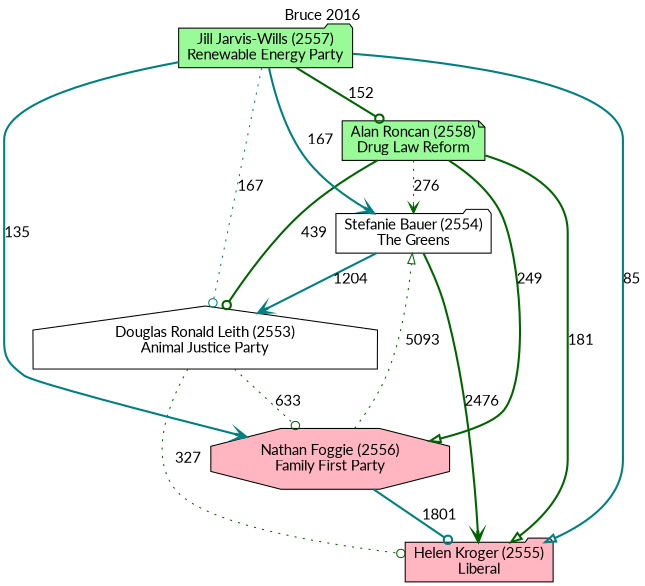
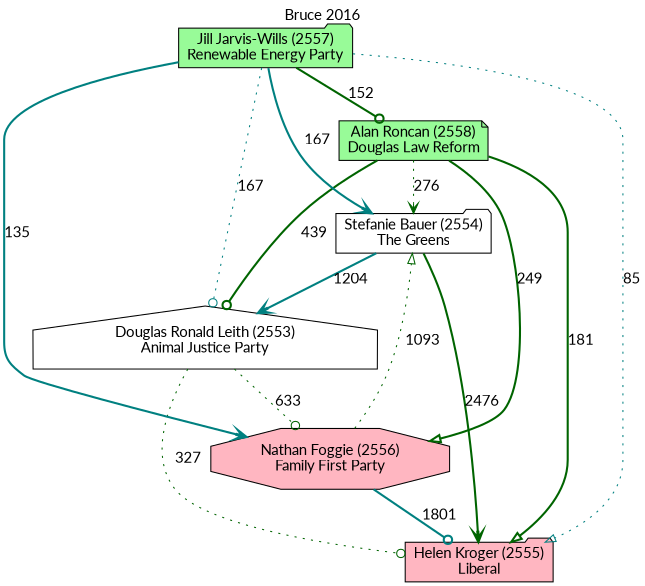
  digraph {
    fontname=Lato
    label="Bruce 2016"
    labelloc=t
    mclimit=10
    node [fillcolor=lightpink fontname=Lato shape=folder style=filled]
    edge [arrowhead=odot color=darkgreen fontname=Lato style=bold]
    n1 [label="Helen Kroger (2555)\nLiberal"]
    n2 [fillcolor=white label="Stefanie Bauer (2554)\nThe Greens"]
    n3 [fillcolor=white label="Douglas Ronald Leith (2553)\nAnimal Justice Party" shape=house]
    n4 [label="Nathan Foggie (2556)\nFamily First Party" shape=octagon]
-   n5 [fillcolor=palegreen label="Alan Roncan (2558)\nDrug Law Reform" shape=note]
+   n5 [fillcolor=palegreen label="Alan Roncan (2558)\nDouglas Law Reform" shape=note]
    n6 [fillcolor=palegreen label="Jill Jarvis-Wills (2557)\nRenewable Energy Party"]
    n2 -> n1 [arrowhead=vee label=2476]
    n2 -> n3 [arrowhead=vee color=teal label=1204]
    n3 -> n1 [label=327 style=dotted]
    n3 -> n4 [label=633 style=dotted]
    n4 -> n1 [color=teal label=1801]
-   n4 -> n2 [arrowhead=onormal label=5093 style=dotted]
+   n4 -> n2 [arrowhead=onormal label=1093 style=dotted]
    n5 -> n1 [arrowhead=onormal label=181]
    n5 -> n2 [arrowhead=vee label=276 style=dotted]
    n5 -> n3 [label=439]
    n5 -> n4 [arrowhead=onormal label=249]
-   n6 -> n1 [arrowhead=onormal color=teal label=85]
+   n6 -> n1 [arrowhead=onormal color=teal label=85 style=dotted]
    n6 -> n2 [arrowhead=vee color=teal label=167]
    n6 -> n3 [color=teal label=167 style=dotted]
    n6 -> n4 [arrowhead=vee color=teal label=135]
    n6 -> n5 [label=152]
  }
